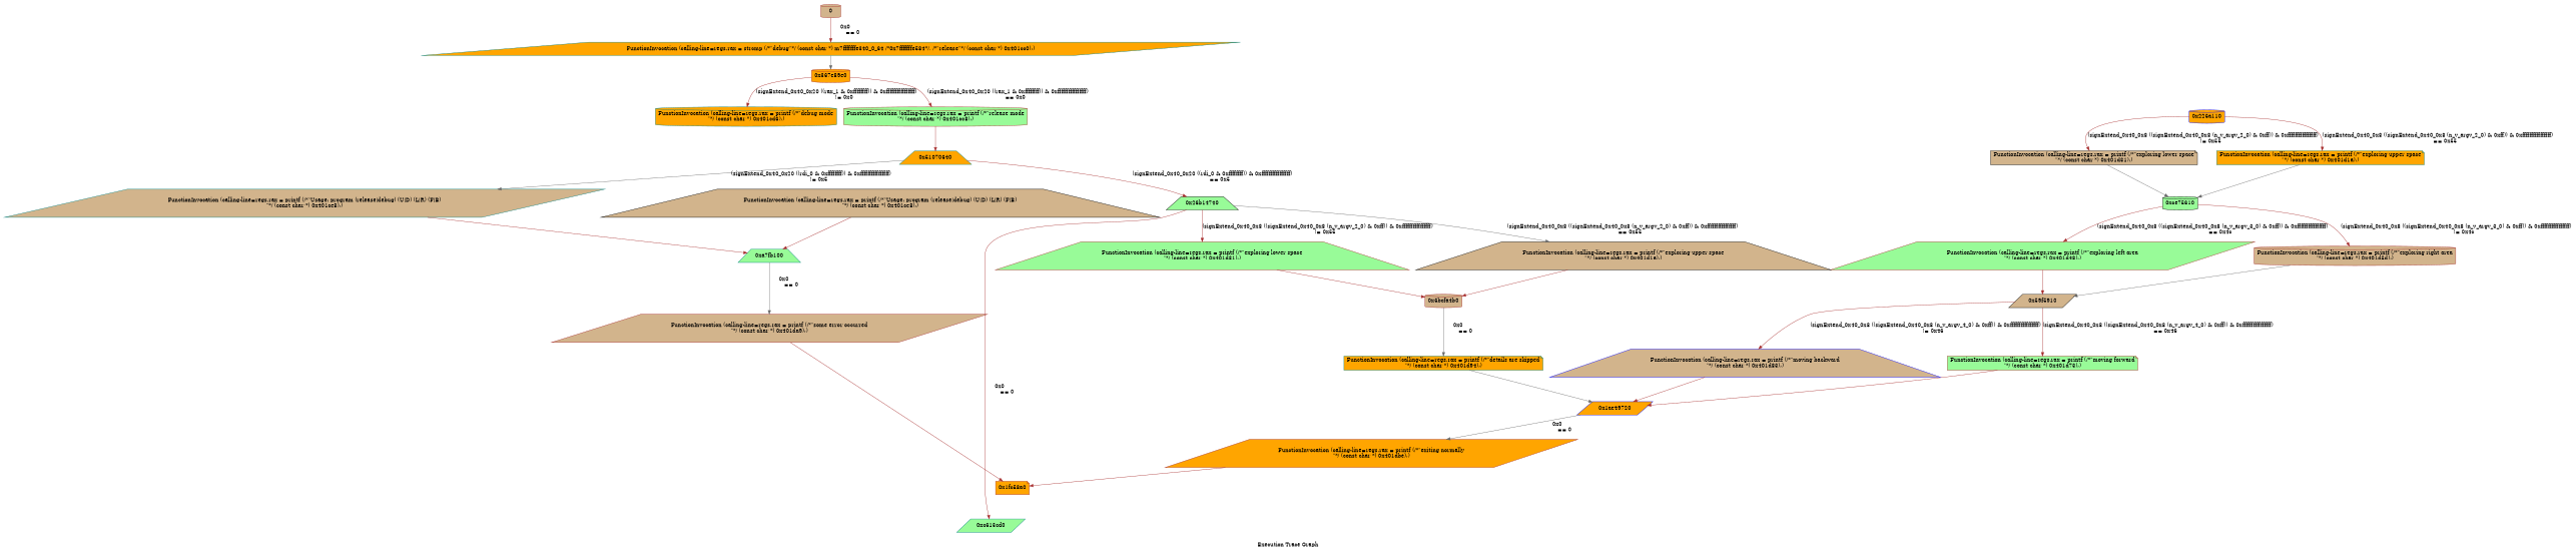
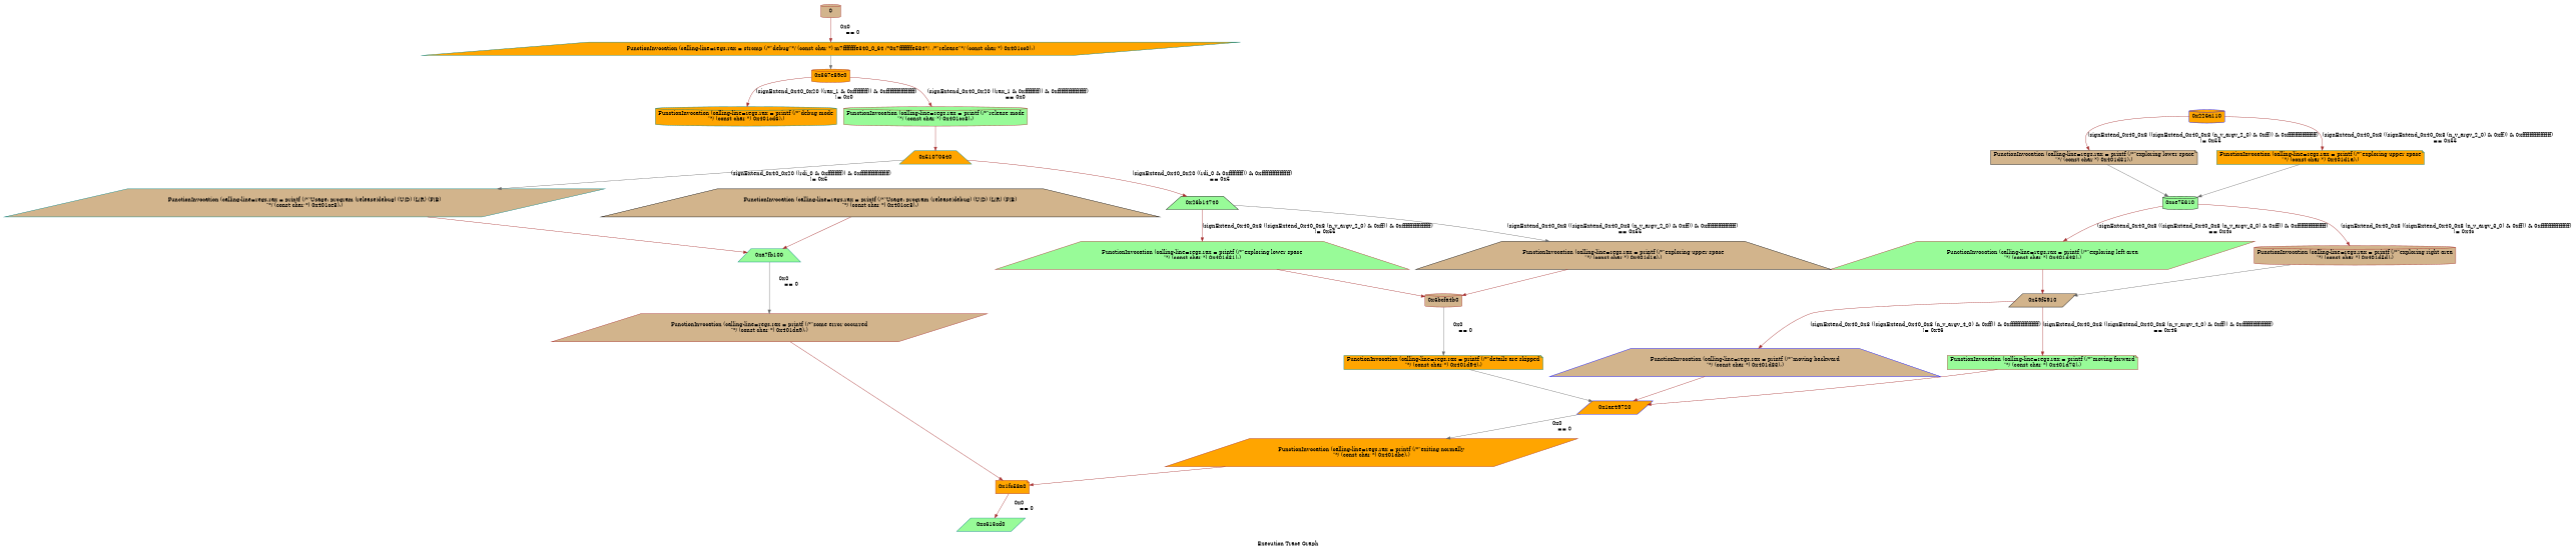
  digraph {
    fontname="DejaVu Serif"
    label="Execution Trace Graph"
    node [color=brown fillcolor=tan fontname="DejaVu Serif" shape=cylinder style=filled]
    edge [color=brown fontname="DejaVu Serif"]
    n1 [label=0]
    n2 [color=teal fillcolor=orange label="FunctionInvocation (calling-line=regs.rax = strcmp (/*\"debug\"*/ (const char *) m7fffffffe340_0_64 /*0x7fffffffe584*/, /*\"release\"*/ (const char *) 0x401cc0);)" shape=parallelogram]
    n3 [fillcolor=orange label="0x367e89e0"]
    n4 [fillcolor=orange label="0x1fc58a0" shape=note]
    n5 [color=teal fillcolor=palegreen label="0xc613cd0" shape=parallelogram]
    n6 [color=blue fillcolor=orange label="0x226a110"]
    n7 [color=teal fillcolor=orange label="FunctionInvocation (calling-line=regs.rax = printf (/*\"exploring upper space\n\"*/ (const char *) 0x401d1a);)" shape=note]
    n8 [color=black label="FunctionInvocation (calling-line=regs.rax = printf (/*\"exploring lower space\n\"*/ (const char *) 0x401d31);)" shape=note]
    n9 [color=black fillcolor=palegreen label="0xce75610"]
    n10 [fillcolor=orange label="FunctionInvocation (calling-line=regs.rax = printf (/*\"exiting normally\n\"*/ (const char *) 0x401dbe);)" shape=parallelogram]
    n11 [fillcolor=palegreen label="FunctionInvocation (calling-line=regs.rax = printf (/*\"moving forward\n\"*/ (const char *) 0x401d73);)" shape=note]
    n12 [color=blue fillcolor=orange label="0x1ae49720" shape=parallelogram]
    n13 [color=black label="0x59f5910" shape=parallelogram]
    n14 [color=blue label="FunctionInvocation (calling-line=regs.rax = printf (/*\"moving backward\n\"*/ (const char *) 0x401d83);)" shape=trapezium]
    n15 [color=teal fillcolor=palegreen label="0xa7fb100" shape=trapezium]
    n16 [label="FunctionInvocation (calling-line=regs.rax = printf (/*\"some error occurred\n\"*/ (const char *) 0x401da9);)" shape=parallelogram]
    n17 [fillcolor=palegreen label="FunctionInvocation (calling-line=regs.rax = printf (/*\"exploring left area\n\"*/ (const char *) 0x401d48);)" shape=parallelogram]
    n18 [label="FunctionInvocation (calling-line=regs.rax = printf (/*\"exploring right area\n\"*/ (const char *) 0x401d5d);)"]
    n19 [color=black fillcolor=palegreen label="0x26b14740" shape=trapezium]
    n20 [fillcolor=palegreen label="FunctionInvocation (calling-line=regs.rax = printf (/*\"exploring lower space\n\"*/ (const char *) 0x401d31);)" shape=trapezium]
    n21 [color=black label="FunctionInvocation (calling-line=regs.rax = printf (/*\"exploring upper space\n\"*/ (const char *) 0x401d1a);)" shape=trapezium]
    n22 [label="0x6bcfa4b0"]
    n23 [color=teal fillcolor=orange label="FunctionInvocation (calling-line=regs.rax = printf (/*\"details are skipped\n\"*/ (const char *) 0x401d94);)" shape=note]
    n24 [color=teal fillcolor=orange label="FunctionInvocation (calling-line=regs.rax = printf (/*\"debug mode\n\"*/ (const char *) 0x401cd6);)"]
    n25 [fillcolor=palegreen label="FunctionInvocation (calling-line=regs.rax = printf (/*\"release mode\n\"*/ (const char *) 0x401cc8);)"]
    n26 [color=teal fillcolor=orange label="0x51070640" shape=trapezium]
    n27 [color=black label="FunctionInvocation (calling-line=regs.rax = printf (/*\"Usage: program (release|debug) (U|D) (L|R) (F|B)\n\"*/ (const char *) 0x401ce8);)" shape=trapezium]
    n28 [color=teal label="FunctionInvocation (calling-line=regs.rax = printf (/*\"Usage: program (release|debug) (U|D) (L|R) (F|B)\n\"*/ (const char *) 0x401ce8);)" shape=parallelogram]
    n1 -> n2 [label="0x0\n	 == 0"]
    n2 -> n3 [color=gray40]
    n3 -> n24 [label="(signExtend_0x40_0x20 ((rax_1 & 0xffffffff)) & 0xffffffffffffffff)\n	 != 0x0"]
    n3 -> n25 [label="(signExtend_0x40_0x20 ((rax_1 & 0xffffffff)) & 0xffffffffffffffff)\n	 == 0x0"]
-   n19 -> n5 [label="0x0\n	 == 0"]
+   n4 -> n5 [label="0x0\n	 == 0"]
    n6 -> n7 [label="(signExtend_0x40_0x8 ((signExtend_0x40_0x8 (n_v_argv_2_0) & 0xff)) & 0xffffffffffffffff)\n	 == 0x55"]
    n6 -> n8 [label="(signExtend_0x40_0x8 ((signExtend_0x40_0x8 (n_v_argv_2_0) & 0xff)) & 0xffffffffffffffff)\n	 != 0x55"]
    n7 -> n9 [color=gray40]
    n8 -> n9 [color=gray40]
    n9 -> n17 [label="(signExtend_0x40_0x8 ((signExtend_0x40_0x8 (n_v_argv_3_0) & 0xff)) & 0xffffffffffffffff)\n	 == 0x4c"]
    n9 -> n18 [label="(signExtend_0x40_0x8 ((signExtend_0x40_0x8 (n_v_argv_3_0) & 0xff)) & 0xffffffffffffffff)\n	 != 0x4c"]
    n10 -> n4
    n11 -> n12
    n12 -> n10 [color=gray40 label="0x0\n	 == 0"]
    n13 -> n11 [label="(signExtend_0x40_0x8 ((signExtend_0x40_0x8 (n_v_argv_4_0) & 0xff)) & 0xffffffffffffffff)\n	 == 0x46"]
    n13 -> n14 [label="(signExtend_0x40_0x8 ((signExtend_0x40_0x8 (n_v_argv_4_0) & 0xff)) & 0xffffffffffffffff)\n	 != 0x46"]
    n14 -> n12
    n15 -> n16 [color=gray40 label="0x0\n	 == 0"]
    n16 -> n4
    n17 -> n13
    n18 -> n13 [color=gray40]
    n19 -> n20 [label="(signExtend_0x40_0x8 ((signExtend_0x40_0x8 (n_v_argv_2_0) & 0xff)) & 0xffffffffffffffff)\n	 != 0x55"]
    n19 -> n21 [color=gray40 label="(signExtend_0x40_0x8 ((signExtend_0x40_0x8 (n_v_argv_2_0) & 0xff)) & 0xffffffffffffffff)\n	 == 0x55"]
    n20 -> n22
    n21 -> n22
    n22 -> n23 [color=gray40 label="0x0\n	 == 0"]
    n23 -> n12 [color=gray40]
    n25 -> n26
    n26 -> n19 [label="(signExtend_0x40_0x20 ((rdi_0 & 0xffffffff)) & 0xffffffffffffffff)\n	 == 0x5"]
    n26 -> n28 [color=gray40 label="(signExtend_0x40_0x20 ((rdi_0 & 0xffffffff)) & 0xffffffffffffffff)\n	 != 0x5"]
    n27 -> n15
    n28 -> n15
  }
